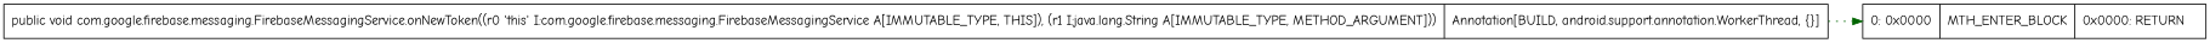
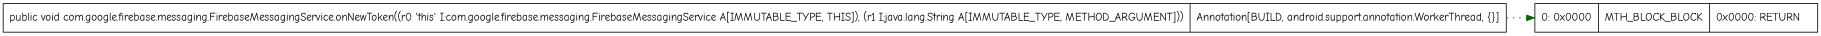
  digraph {
    rankdir=LR
    fontname="Comic Neue"
    node [shape=record fontname="Comic Neue"]
-   n1 [label="{0\:\ 0x0000|MTH_ENTER_BLOCK\l|0x0000: RETURN   \l}"]
+   n1 [label="{0\:\ 0x0000|MTH_BLOCK_BLOCK\l|0x0000: RETURN   \l}"]
    n2 [label="{public void com.google.firebase.messaging.FirebaseMessagingService.onNewToken((r0 'this' I:com.google.firebase.messaging.FirebaseMessagingService A[IMMUTABLE_TYPE, THIS]), (r1 I:java.lang.String A[IMMUTABLE_TYPE, METHOD_ARGUMENT]))  | Annotation[BUILD, android.support.annotation.WorkerThread, \{\}]\l}"]
    n2 -> n1 [color=darkgreen style=dotted fontname="Comic Neue"]
  }
